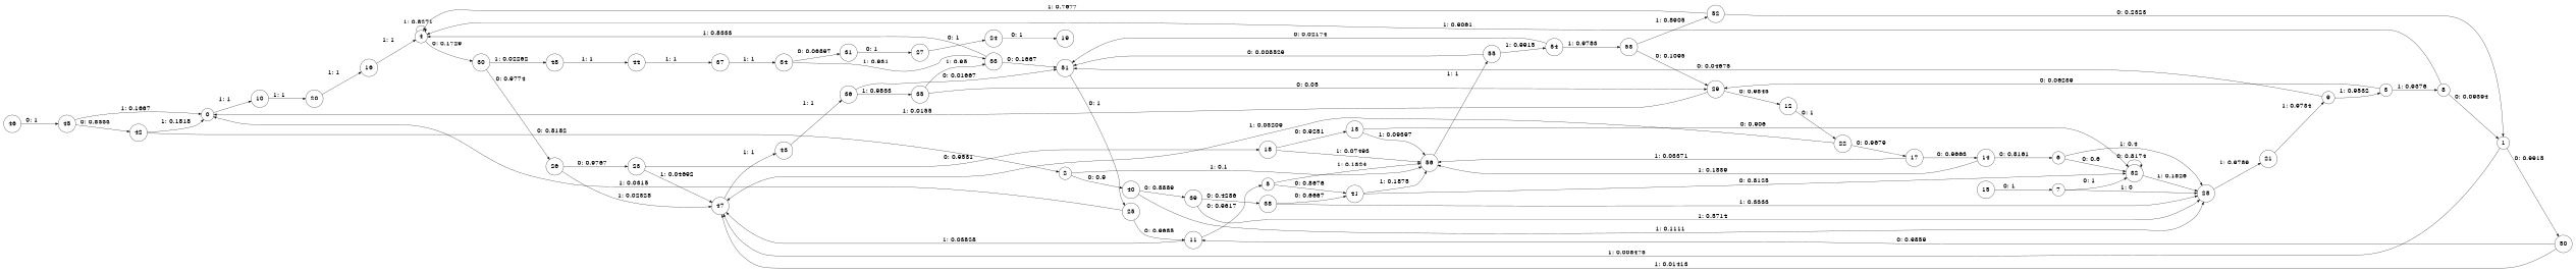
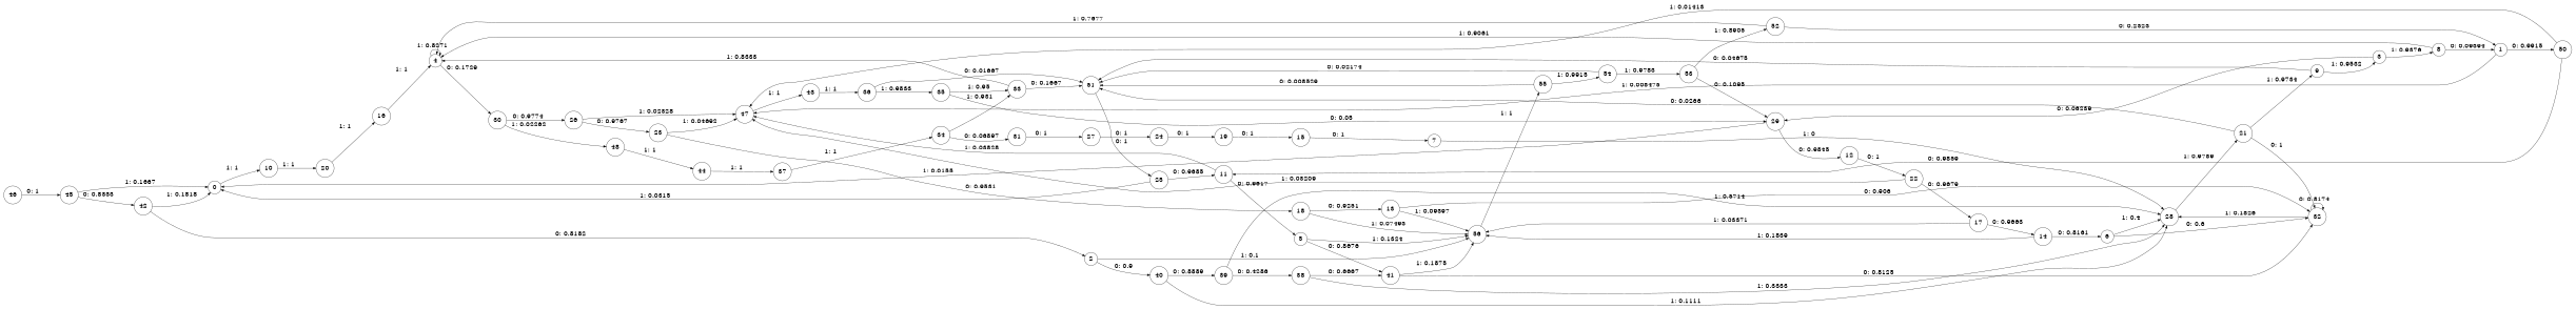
  digraph {
    rankdir=LR
    node [fontsize=24 shape=circle]
    edge [fontsize=24]
    0
    10
    20
    16
    1
    50
    47
    11
    43
    5
    36
    2
    40
    56
    28
    39
    55
    21
    38
    51
    54
    3
    29
    8
    12
    4
    22
    30
    26
    48
    23
    44
    41
    32
    6
    9
    7
    25
    17
    14
    13
    15
    18
    19
    24
    27
    46
    45
    37
    31
    33
    34
    35
    42
    52
    53
    0 -> 10 [label="1: 1        "]
    10 -> 20 [label="1: 1        "]
    20 -> 16 [label="1: 1        "]
    16 -> 4 [label="1: 1        "]
    1 -> 50 [label="0: 0.9915   "]
    1 -> 47 [label="1: 0.008475  "]
    50 -> 47 [label="1: 0.01413  "]
    50 -> 11 [label="0: 0.9859   "]
    47 -> 43 [label="1: 1        "]
    11 -> 47 [label="1: 0.03828  "]
    11 -> 5 [label="0: 0.9617   "]
    43 -> 36 [label="1: 1        "]
    5 -> 56 [label="1: 0.1324   "]
    5 -> 41 [label="0: 0.8676   "]
    36 -> 51 [label="0: 0.01667  "]
    36 -> 35 [label="1: 0.9833   "]
    2 -> 40 [label="0: 0.9      "]
    2 -> 56 [label="1: 0.1      "]
    40 -> 28 [label="1: 0.1111   "]
    40 -> 39 [label="0: 0.8889   "]
    56 -> 55 [label="1: 1        "]
    28 -> 21 [label="1: 0.9789   "]
    39 -> 28 [label="1: 0.5714   "]
    39 -> 38 [label="0: 0.4286   "]
    55 -> 51 [label="0: 0.008529  "]
    55 -> 54 [label="1: 0.9915   "]
+   21 -> 51 [label="0: 0.0266   "]
    21 -> 9 [label="1: 0.9734   "]
    38 -> 28 [label="1: 0.3333   "]
    38 -> 41 [label="0: 0.6667   "]
    51 -> 25 [label="0: 1        "]
    54 -> 51 [label="0: 0.02174  "]
    54 -> 53 [label="1: 0.9783   "]
    3 -> 29 [label="0: 0.06239  "]
    3 -> 8 [label="1: 0.9376   "]
    29 -> 0 [label="1: 0.0155   "]
    29 -> 12 [label="0: 0.9845   "]
    8 -> 1 [label="0: 0.09394  "]
    8 -> 4 [label="1: 0.9061   "]
    12 -> 22 [label="0: 1        "]
    4 -> 4 [label="1: 0.8271   "]
    4 -> 30 [label="0: 0.1729   "]
    22 -> 47 [label="1: 0.03209  "]
    22 -> 17 [label="0: 0.9679   "]
    30 -> 26 [label="0: 0.9774   "]
    30 -> 48 [label="1: 0.02262  "]
    26 -> 47 [label="1: 0.02328  "]
    26 -> 23 [label="0: 0.9767   "]
    48 -> 44 [label="1: 1        "]
    23 -> 47 [label="1: 0.04692  "]
    23 -> 18 [label="0: 0.9531   "]
    44 -> 37 [label="1: 1        "]
    41 -> 56 [label="1: 0.1875   "]
    41 -> 32 [label="0: 0.8125   "]
    32 -> 28 [label="1: 0.1826   "]
    32 -> 32 [label="0: 0.8174   "]
    6 -> 28 [label="1: 0.4      "]
    6 -> 32 [label="0: 0.6      "]
    9 -> 51 [label="0: 0.04675  "]
    9 -> 3 [label="1: 0.9532   "]
    7 -> 28 [label="1: 0        "]
-   7 -> 32 [label="0: 1        "]
+   21 -> 32 [label="0: 1        "]
    25 -> 0 [label="1: 0.0315   "]
    25 -> 11 [label="0: 0.9685   "]
    17 -> 56 [label="1: 0.03371  "]
    17 -> 14 [label="0: 0.9663   "]
    14 -> 56 [label="1: 0.1839   "]
    14 -> 6 [label="0: 0.8161   "]
    13 -> 56 [label="1: 0.09397  "]
    13 -> 32 [label="0: 0.906    "]
    15 -> 7 [label="0: 1        "]
    18 -> 56 [label="1: 0.07493  "]
    18 -> 13 [label="0: 0.9251   "]
+   19 -> 15 [label="0: 1        "]
    24 -> 19 [label="0: 1        "]
    27 -> 24 [label="0: 1        "]
    46 -> 45 [label="0: 1        "]
    45 -> 0 [label="1: 0.1667   "]
    45 -> 42 [label="0: 0.8333   "]
    37 -> 34 [label="1: 1        "]
    31 -> 27 [label="0: 1        "]
    33 -> 51 [label="0: 0.1667   "]
    33 -> 4 [label="1: 0.8333   "]
    34 -> 31 [label="0: 0.06897  "]
    34 -> 33 [label="1: 0.931    "]
    35 -> 29 [label="0: 0.05     "]
    35 -> 33 [label="1: 0.95     "]
    42 -> 0 [label="1: 0.1818   "]
    42 -> 2 [label="0: 0.8182   "]
    52 -> 1 [label="0: 0.2323   "]
    52 -> 4 [label="1: 0.7677   "]
    53 -> 29 [label="0: 0.1095   "]
    53 -> 52 [label="1: 0.8905   "]
  }
